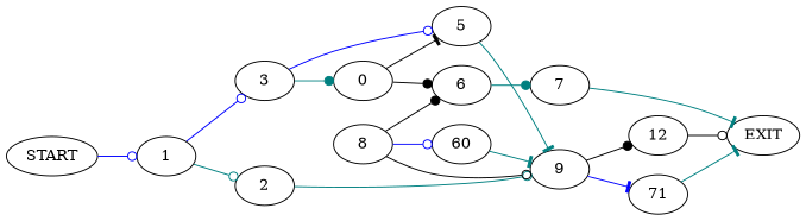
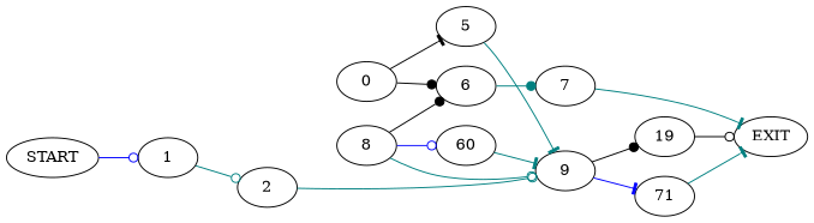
  digraph {
    rankdir=LR
    edge [arrowhead=odot color=teal]
    n1 [label=START]
    1
    2
-   3
    n5 [label=EXIT]
    9
    n7 [label=0]
    5
    6
    7
    8
    n12 [label=60]
    n13 [label=71]
-   12
+   12 [label=19]
    n1 -> 1 [color=blue]
    1 -> 2
-   1 -> 3 [color=blue]
    2 -> 9
-   3 -> n7 [arrowhead=dot]
-   3 -> 5 [color=blue]
    9 -> n13 [arrowhead=tee color=blue]
    9 -> 12 [arrowhead=dot color=black]
    n7 -> 5 [arrowhead=tee color=black]
    n7 -> 6 [arrowhead=dot color=black]
    5 -> 9 [arrowhead=tee]
    6 -> 7 [arrowhead=dot]
    7 -> n5 [arrowhead=tee]
-   8 -> 9 [color=black]
+   8 -> 9
    8 -> 6 [arrowhead=dot color=black]
    8 -> n12 [color=blue]
    n12 -> 9 [arrowhead=tee]
    n13 -> n5 [arrowhead=tee]
    12 -> n5 [color=black]
  }
